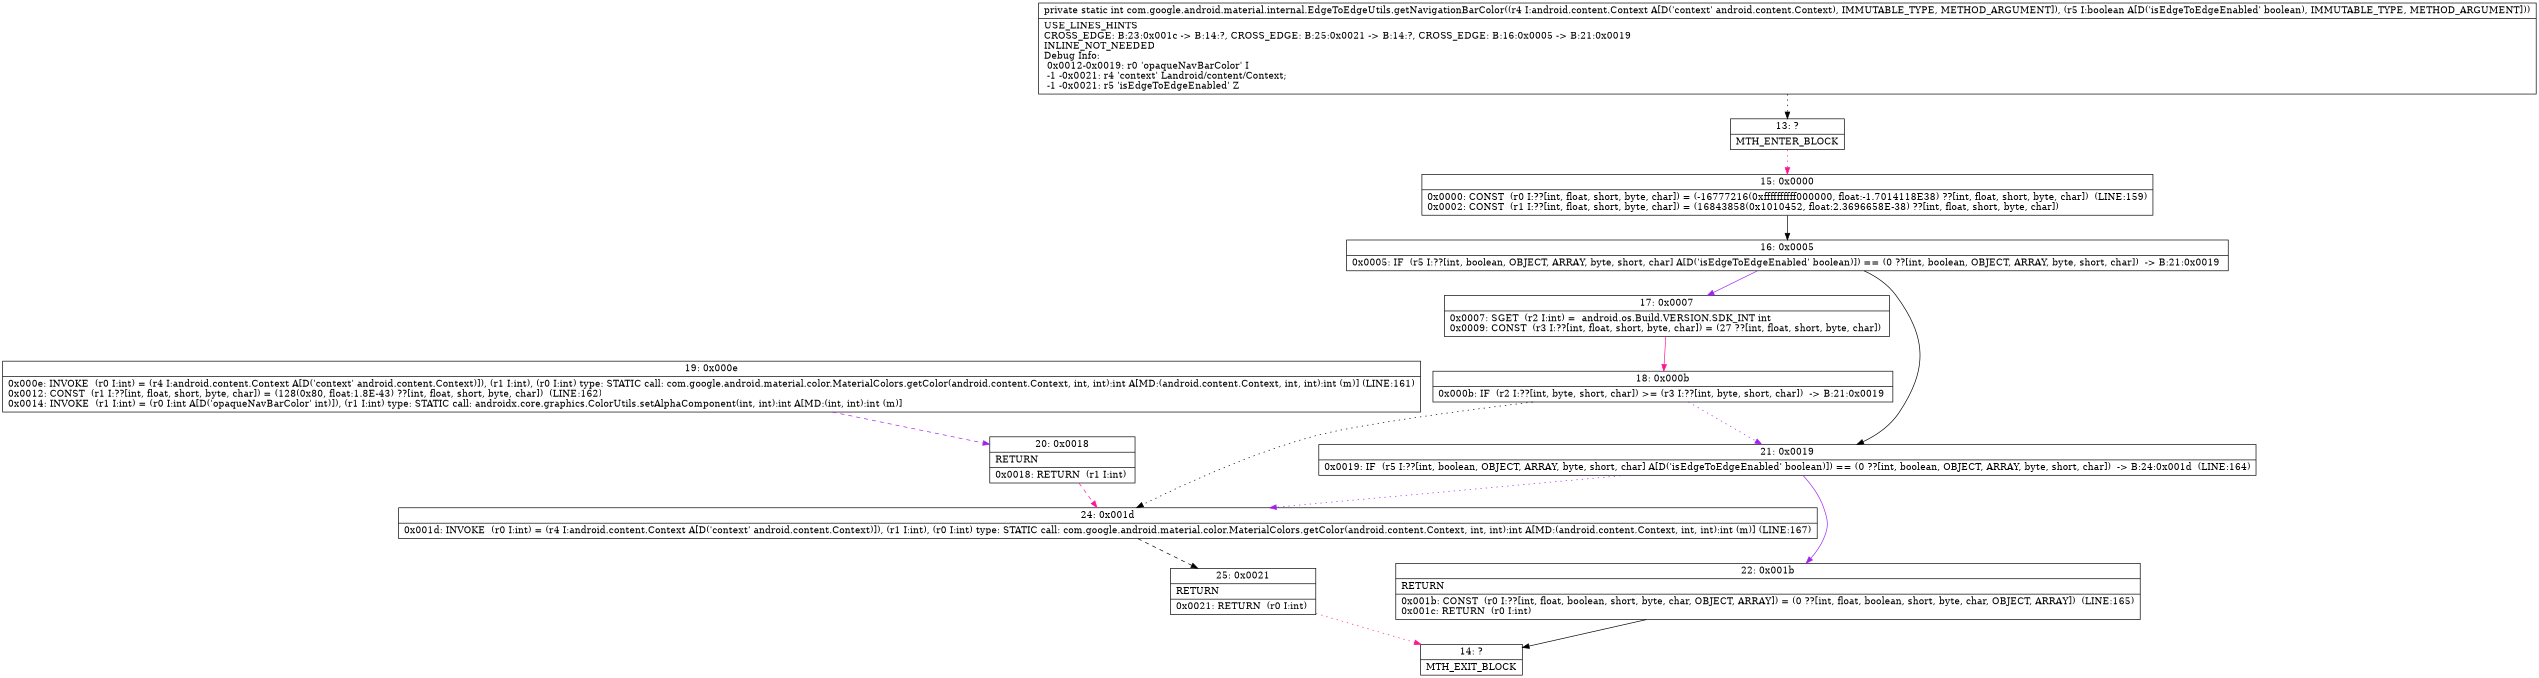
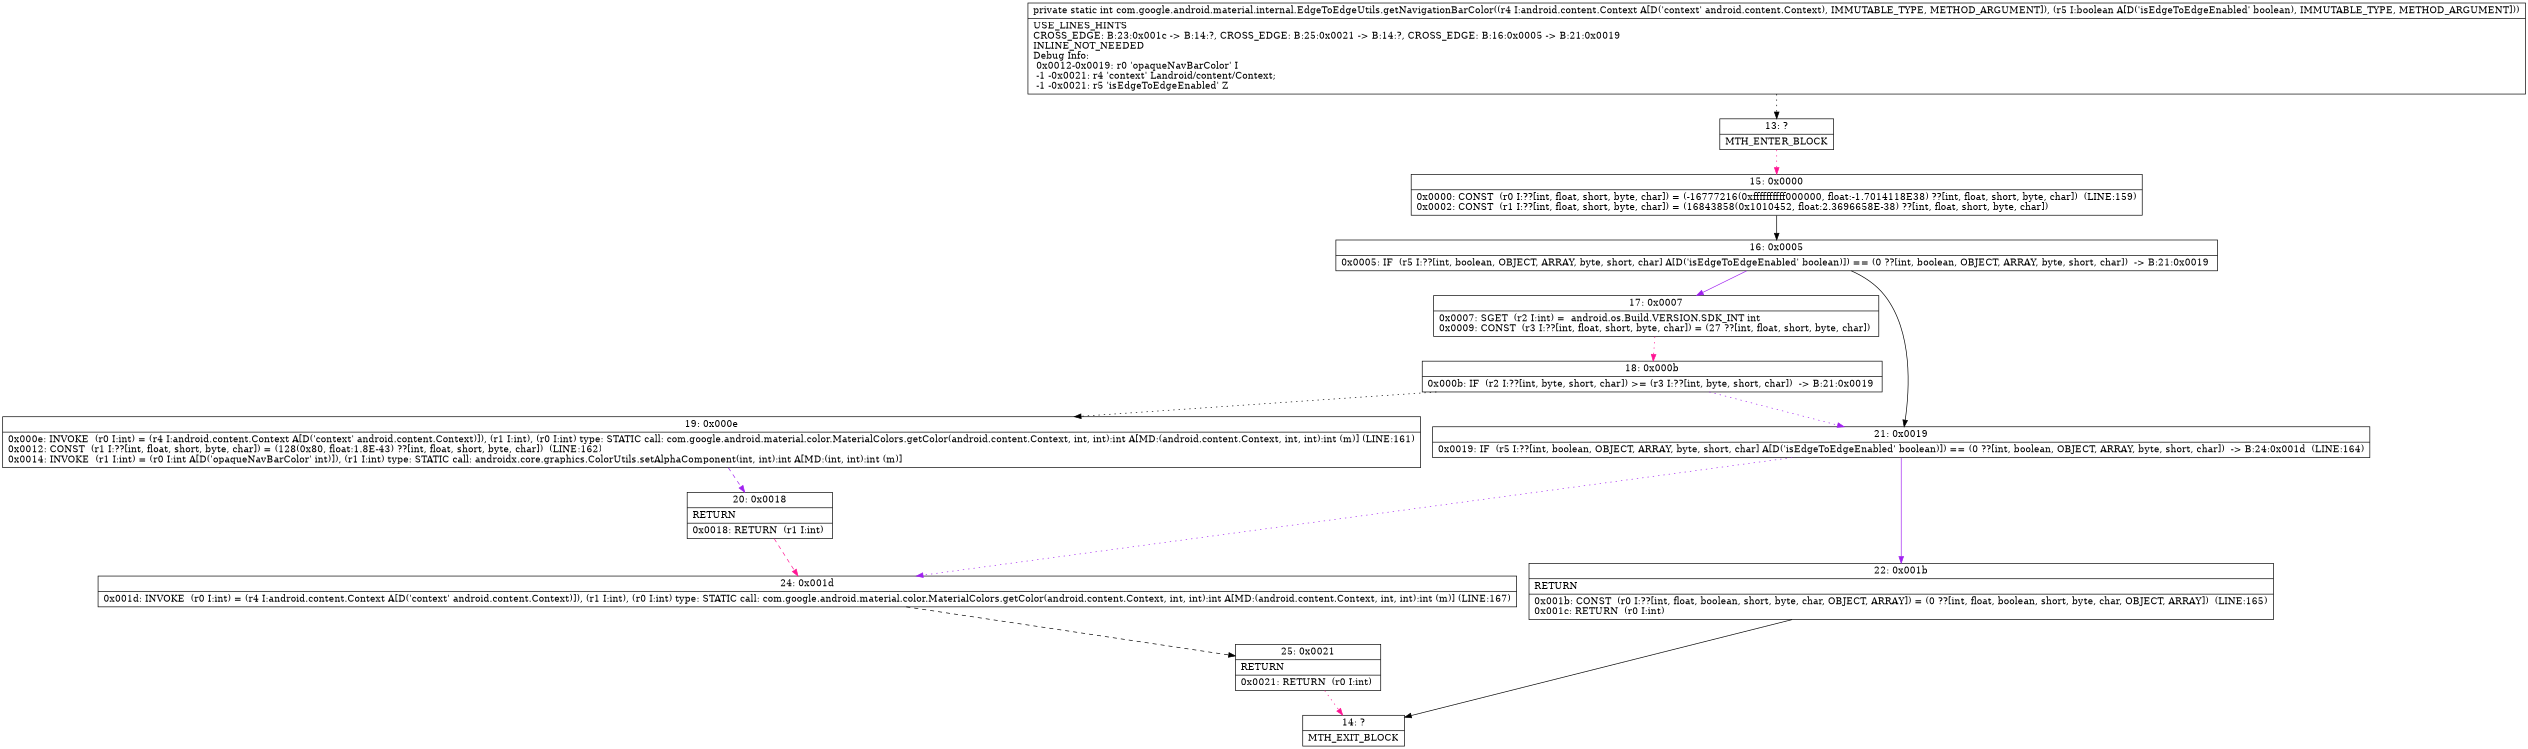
  digraph {
    node [shape=record]
    edge [color=black style=dotted]
    n1 [label="{13\:\ ?|MTH_ENTER_BLOCK\l}"]
    n2 [label="{15\:\ 0x0000|0x0000: CONST  (r0 I:??[int, float, short, byte, char]) = (\-16777216(0xffffffffff000000, float:\-1.7014118E38) ??[int, float, short, byte, char])  (LINE:159)\l0x0002: CONST  (r1 I:??[int, float, short, byte, char]) = (16843858(0x1010452, float:2.3696658E\-38) ??[int, float, short, byte, char]) \l}"]
    n3 [label="{16\:\ 0x0005|0x0005: IF  (r5 I:??[int, boolean, OBJECT, ARRAY, byte, short, char] A[D('isEdgeToEdgeEnabled' boolean)]) == (0 ??[int, boolean, OBJECT, ARRAY, byte, short, char])  \-\> B:21:0x0019 \l}"]
    n4 [label="{17\:\ 0x0007|0x0007: SGET  (r2 I:int) =  android.os.Build.VERSION.SDK_INT int \l0x0009: CONST  (r3 I:??[int, float, short, byte, char]) = (27 ??[int, float, short, byte, char]) \l}"]
    n5 [label="{21\:\ 0x0019|0x0019: IF  (r5 I:??[int, boolean, OBJECT, ARRAY, byte, short, char] A[D('isEdgeToEdgeEnabled' boolean)]) == (0 ??[int, boolean, OBJECT, ARRAY, byte, short, char])  \-\> B:24:0x001d  (LINE:164)\l}"]
    n6 [label="{18\:\ 0x000b|0x000b: IF  (r2 I:??[int, byte, short, char]) \>= (r3 I:??[int, byte, short, char])  \-\> B:21:0x0019 \l}"]
    n7 [label="{22\:\ 0x001b|RETURN\l|0x001b: CONST  (r0 I:??[int, float, boolean, short, byte, char, OBJECT, ARRAY]) = (0 ??[int, float, boolean, short, byte, char, OBJECT, ARRAY])  (LINE:165)\l0x001c: RETURN  (r0 I:int) \l}"]
    n8 [label="{24\:\ 0x001d|0x001d: INVOKE  (r0 I:int) = (r4 I:android.content.Context A[D('context' android.content.Context)]), (r1 I:int), (r0 I:int) type: STATIC call: com.google.android.material.color.MaterialColors.getColor(android.content.Context, int, int):int A[MD:(android.content.Context, int, int):int (m)] (LINE:167)\l}"]
    n9 [label="{19\:\ 0x000e|0x000e: INVOKE  (r0 I:int) = (r4 I:android.content.Context A[D('context' android.content.Context)]), (r1 I:int), (r0 I:int) type: STATIC call: com.google.android.material.color.MaterialColors.getColor(android.content.Context, int, int):int A[MD:(android.content.Context, int, int):int (m)] (LINE:161)\l0x0012: CONST  (r1 I:??[int, float, short, byte, char]) = (128(0x80, float:1.8E\-43) ??[int, float, short, byte, char])  (LINE:162)\l0x0014: INVOKE  (r1 I:int) = (r0 I:int A[D('opaqueNavBarColor' int)]), (r1 I:int) type: STATIC call: androidx.core.graphics.ColorUtils.setAlphaComponent(int, int):int A[MD:(int, int):int (m)]\l}"]
    n10 [label="{20\:\ 0x0018|RETURN\l|0x0018: RETURN  (r1 I:int) \l}"]
    n11 [label="{14\:\ ?|MTH_EXIT_BLOCK\l}"]
    n12 [label="{25\:\ 0x0021|RETURN\l|0x0021: RETURN  (r0 I:int) \l}"]
    n13 [label="{private static int com.google.android.material.internal.EdgeToEdgeUtils.getNavigationBarColor((r4 I:android.content.Context A[D('context' android.content.Context), IMMUTABLE_TYPE, METHOD_ARGUMENT]), (r5 I:boolean A[D('isEdgeToEdgeEnabled' boolean), IMMUTABLE_TYPE, METHOD_ARGUMENT]))  | USE_LINES_HINTS\lCROSS_EDGE: B:23:0x001c \-\> B:14:?, CROSS_EDGE: B:25:0x0021 \-\> B:14:?, CROSS_EDGE: B:16:0x0005 \-\> B:21:0x0019\lINLINE_NOT_NEEDED\lDebug Info:\l  0x0012\-0x0019: r0 'opaqueNavBarColor' I\l  \-1 \-0x0021: r4 'context' Landroid\/content\/Context;\l  \-1 \-0x0021: r5 'isEdgeToEdgeEnabled' Z\l}"]
    n1 -> n2 [color=deeppink]
    n2 -> n3 [style=solid]
    n3 -> n4 [color=purple style=solid]
    n3 -> n5 [style=solid]
-   n4 -> n6 [color=deeppink style=solid]
+   n4 -> n6 [color=deeppink]
    n5 -> n7 [color=purple style=solid]
    n5 -> n8 [color=purple]
    n6 -> n5 [color=purple]
-   n6 -> n8
+   n6 -> n9
    n7 -> n11 [style=solid]
    n8 -> n12 [style=dashed]
    n9 -> n10 [color=purple style=dashed]
    n10 -> n8 [color=deeppink style=dashed]
    n12 -> n11 [color=deeppink]
    n13 -> n1
  }
